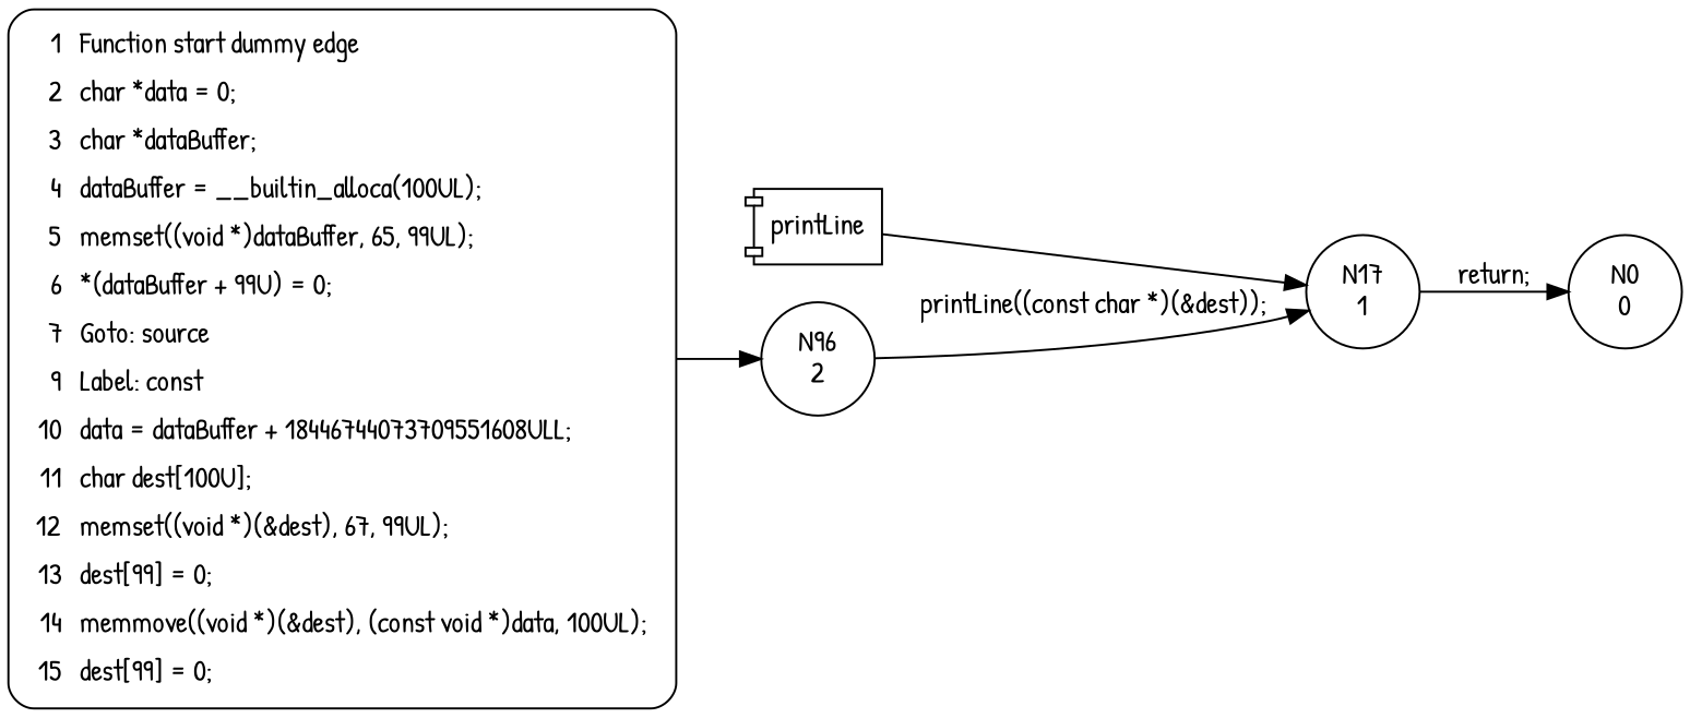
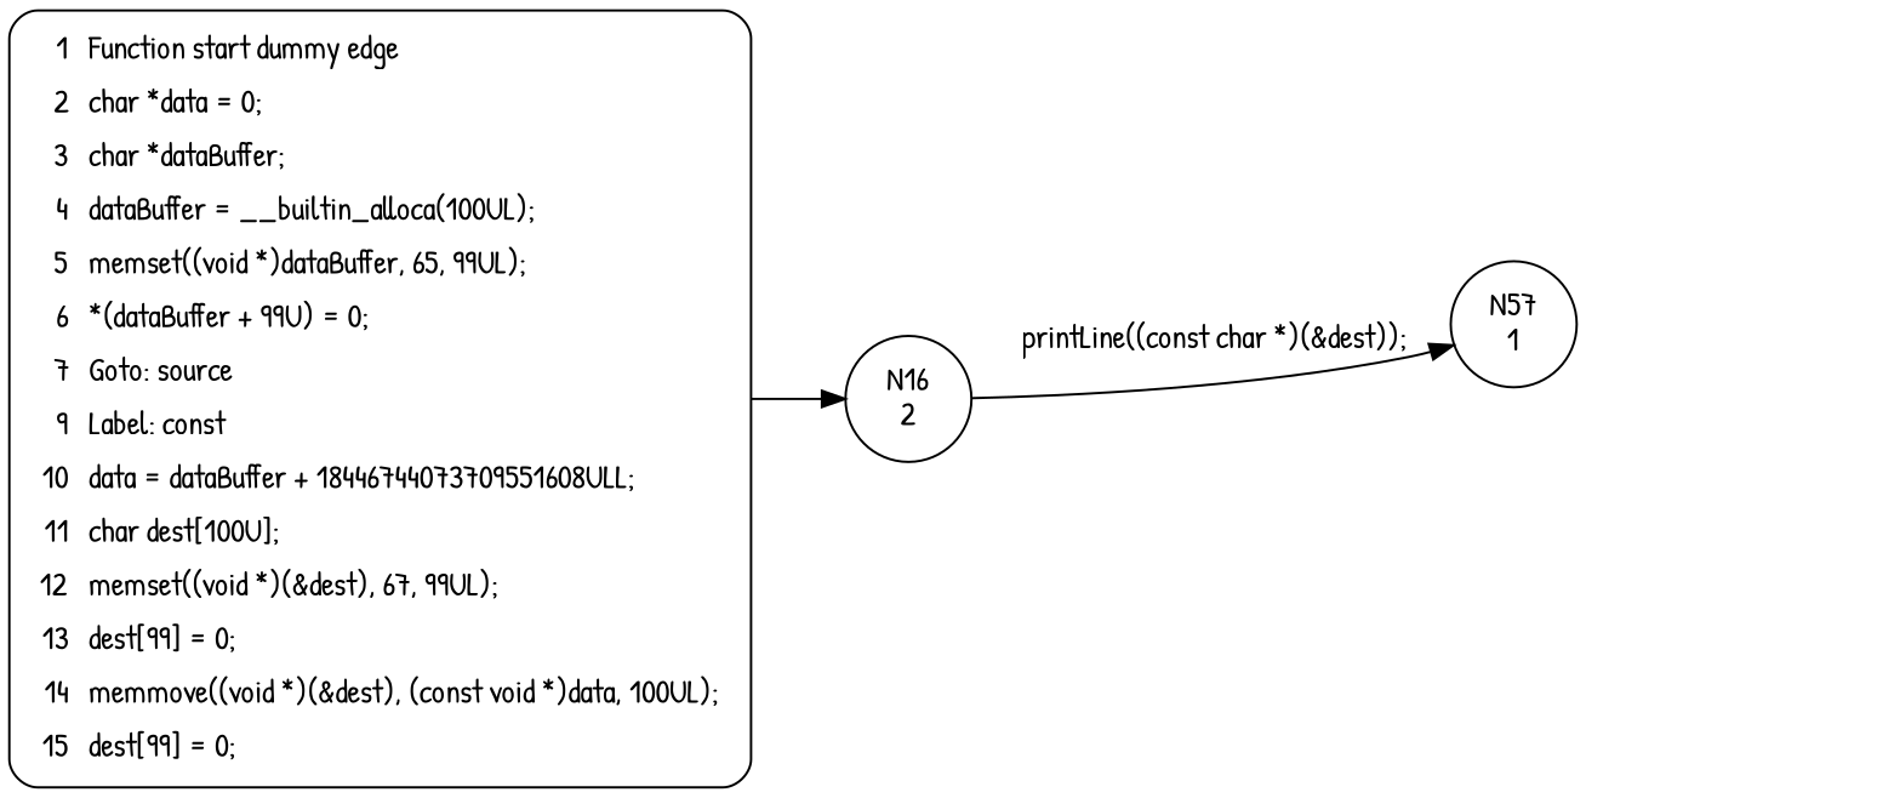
  digraph {
    fontname="Patrick Hand"
    rankdir=LR
    node [fontname="Patrick Hand" shape=circle]
    edge [fontname="Patrick Hand"]
-   n1 [label="N96\n2"]
-   n2 [label="N17\n1"]
-   n3 [label=printLine shape=component]
-   n4 [label="N0\n0"]
+   n1 [label="N16\n2"]
+   n2 [label="N57\n1"]
    n5 [fillcolor=white label=<<table border="0" cellborder="0" cellpadding="3" bgcolor="white"><tr><td align="right">1</td><td align="left">Function start dummy edge</td></tr><tr><td align="right">2</td><td align="left">char *data = 0;</td></tr><tr><td align="right">3</td><td align="left">char *dataBuffer;</td></tr><tr><td align="right">4</td><td align="left">dataBuffer = __builtin_alloca(100UL);</td></tr><tr><td align="right">5</td><td align="left">memset((void *)dataBuffer, 65, 99UL);</td></tr><tr><td align="right">6</td><td align="left">*(dataBuffer + 99U) = 0;</td></tr><tr><td align="right">7</td><td align="left">Goto: source</td></tr><tr><td align="right">9</td><td align="left">Label: const</td></tr><tr><td align="right">10</td><td align="left">data = dataBuffer + 18446744073709551608ULL;</td></tr><tr><td align="right">11</td><td align="left">char dest[100U];</td></tr><tr><td align="right">12</td><td align="left">memset((void *)(&amp;dest), 67, 99UL);</td></tr><tr><td align="right">13</td><td align="left">dest[99] = 0;</td></tr><tr><td align="right">14</td><td align="left">memmove((void *)(&amp;dest), (const void *)data, 100UL);</td></tr><tr><td align="right">15</td><td align="left">dest[99] = 0;</td></tr></table>> penwidth=1 shape=Mrecord style="filled,bold"]
    n1 -> n2 [label="printLine((const char *)(&dest));"]
-   n2 -> n4 [label="return;"]
-   n3 -> n2
    n5 -> n1
  }
